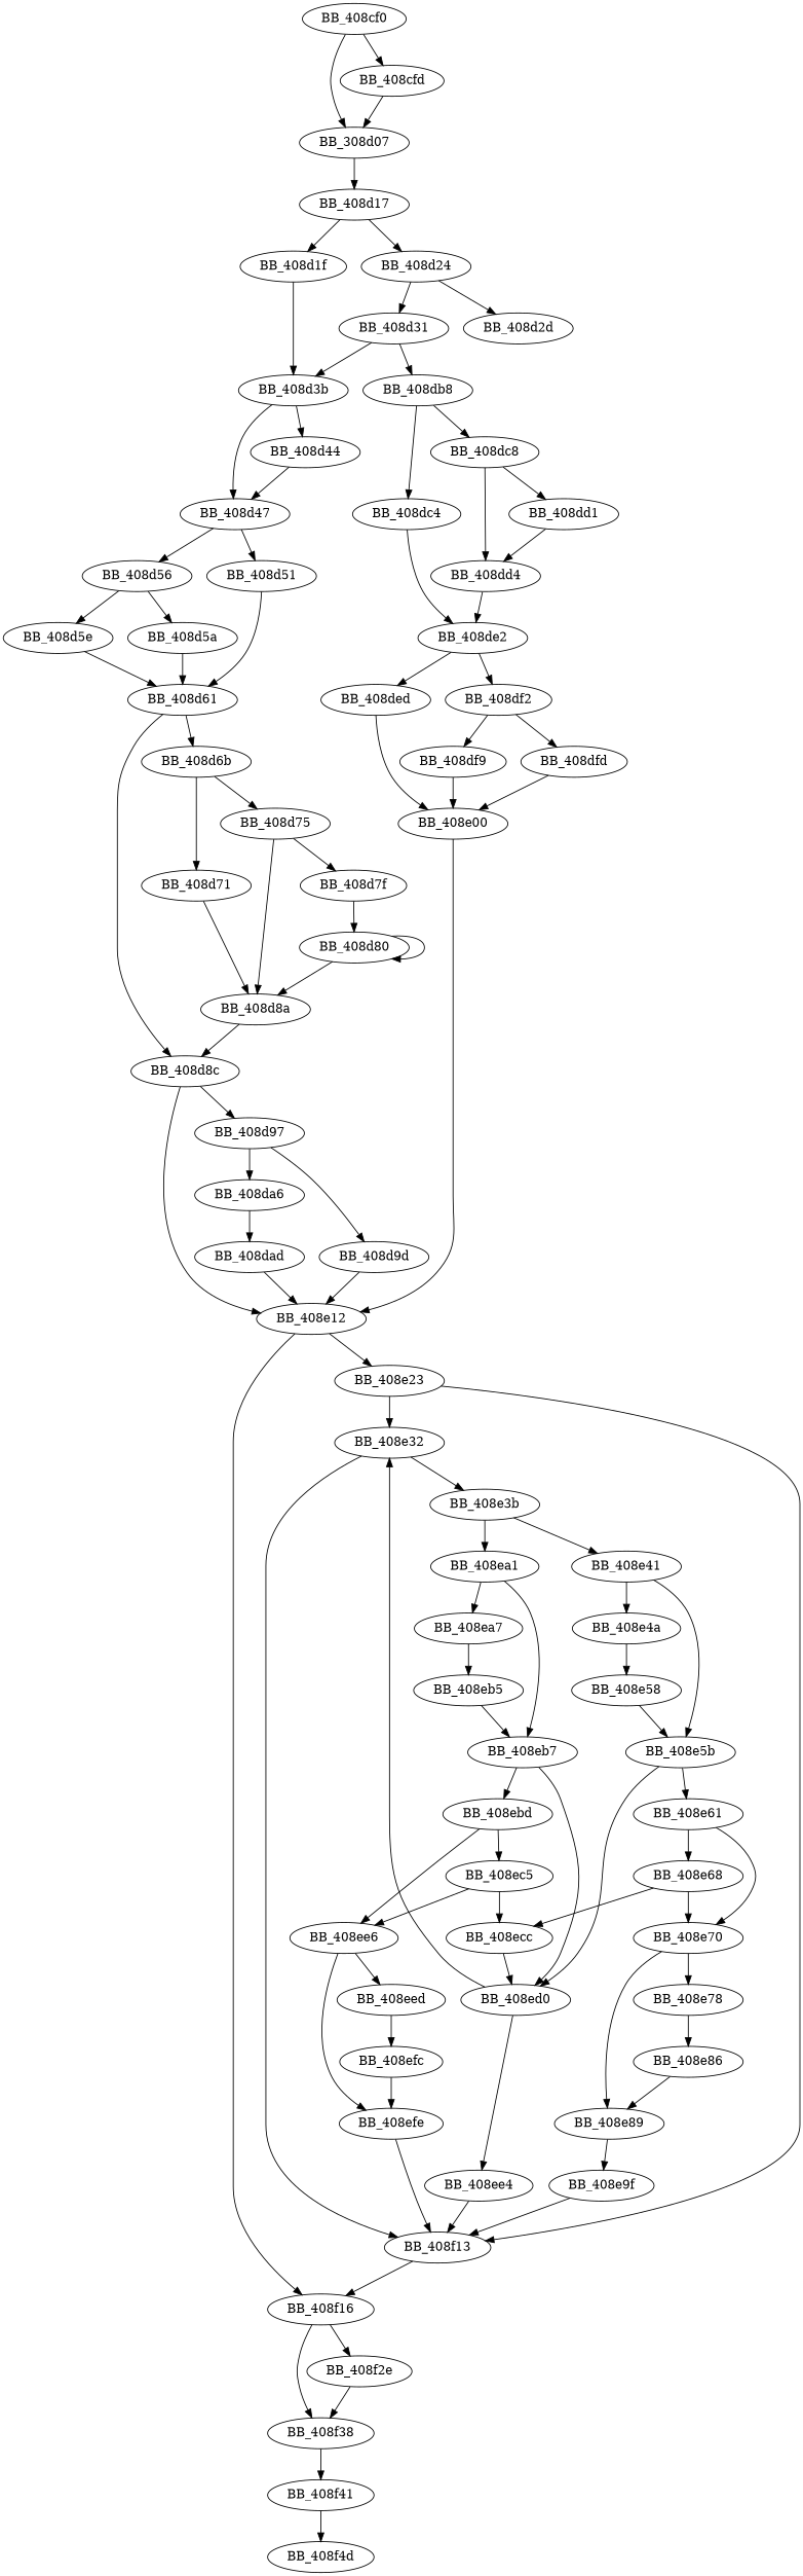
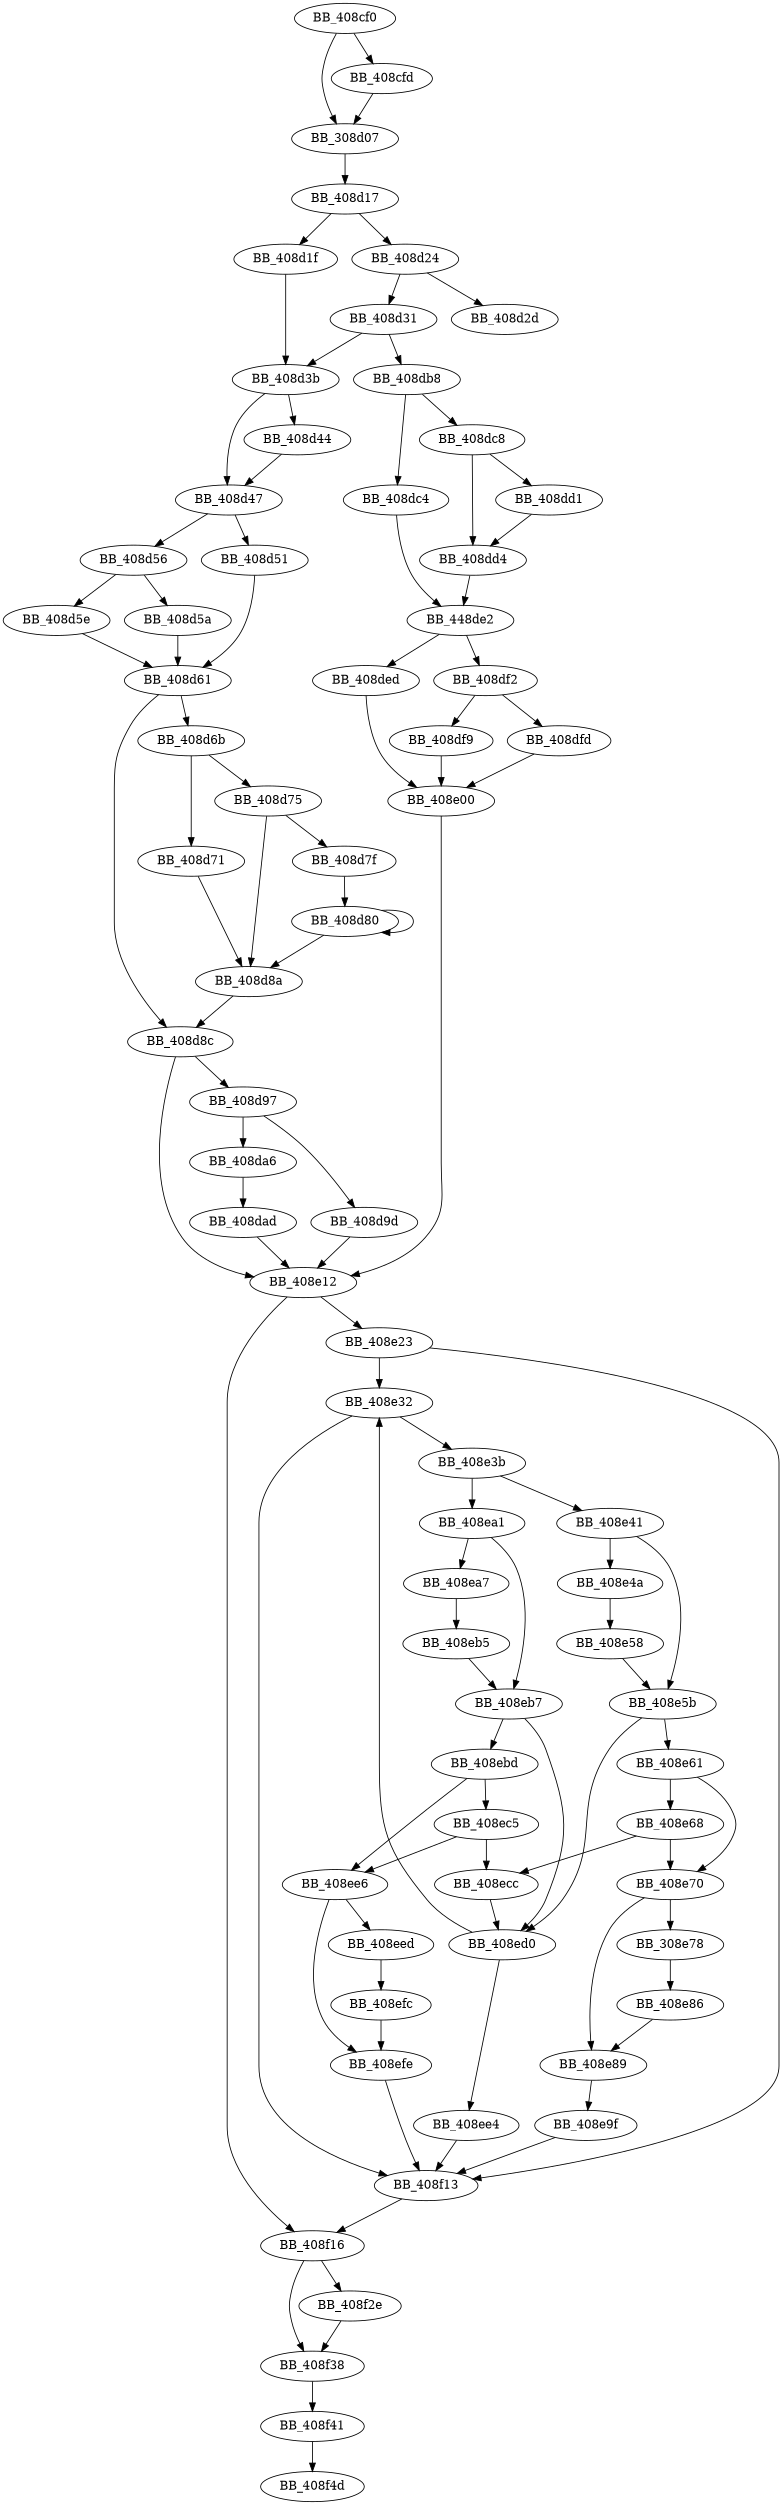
  digraph {
    BB_408cf0
    BB_408cfd
    n3 [label=BB_308d07]
    BB_408d17
    BB_408d1f
    BB_408d24
    BB_408d3b
    BB_408d2d
    BB_408d31
    BB_408d44
    BB_408d47
    BB_408db8
    BB_408d51
    BB_408d56
    BB_408dc4
    BB_408dc8
-   BB_408de2
+   BB_408de2 [label=BB_448de2]
    BB_408dd1
    BB_408dd4
    BB_408d61
    BB_408d5a
    BB_408d5e
    BB_408d6b
    BB_408d8c
    BB_408d71
    BB_408d75
    BB_408d97
    BB_408e12
    BB_408d8a
    BB_408d7f
    BB_408d9d
    BB_408da6
    BB_408e23
    BB_408f16
    BB_408d80
    BB_408dad
    BB_408e32
    BB_408f13
    BB_408f2e
    BB_408f38
    BB_408ded
    BB_408df2
    BB_408e00
    BB_408df9
    BB_408dfd
    BB_408e3b
    BB_408f41
    BB_408e41
    BB_408ea1
    BB_408e4a
    BB_408e5b
    BB_408ea7
    BB_408eb7
    BB_408e58
    BB_408e61
    BB_408ed0
    BB_408eb5
    BB_408ebd
    BB_408e68
    BB_408e70
    BB_408ee4
    BB_408ecc
-   BB_408e78
+   BB_408e78 [label=BB_308e78]
    BB_408e89
    BB_408e86
    BB_408e9f
    BB_408ec5
    BB_408ee6
    BB_408eed
    BB_408efe
    BB_408efc
    BB_408f4d
    BB_408cf0 -> BB_408cfd
    BB_408cf0 -> n3
    BB_408cfd -> n3
    n3 -> BB_408d17
    BB_408d17 -> BB_408d1f
    BB_408d17 -> BB_408d24
    BB_408d1f -> BB_408d3b
    BB_408d24 -> BB_408d2d
    BB_408d24 -> BB_408d31
    BB_408d3b -> BB_408d44
    BB_408d3b -> BB_408d47
    BB_408d31 -> BB_408d3b
    BB_408d31 -> BB_408db8
    BB_408d44 -> BB_408d47
    BB_408d47 -> BB_408d51
    BB_408d47 -> BB_408d56
    BB_408db8 -> BB_408dc4
    BB_408db8 -> BB_408dc8
    BB_408d51 -> BB_408d61
    BB_408d56 -> BB_408d5a
    BB_408d56 -> BB_408d5e
    BB_408dc4 -> BB_408de2
    BB_408dc8 -> BB_408dd1
    BB_408dc8 -> BB_408dd4
    BB_408de2 -> BB_408ded
    BB_408de2 -> BB_408df2
    BB_408dd1 -> BB_408dd4
    BB_408dd4 -> BB_408de2
    BB_408d61 -> BB_408d6b
    BB_408d61 -> BB_408d8c
    BB_408d5a -> BB_408d61
    BB_408d5e -> BB_408d61
    BB_408d6b -> BB_408d71
    BB_408d6b -> BB_408d75
    BB_408d8c -> BB_408d97
    BB_408d8c -> BB_408e12
    BB_408d71 -> BB_408d8a
    BB_408d75 -> BB_408d8a
    BB_408d75 -> BB_408d7f
    BB_408d97 -> BB_408d9d
    BB_408d97 -> BB_408da6
    BB_408e12 -> BB_408e23
    BB_408e12 -> BB_408f16
    BB_408d8a -> BB_408d8c
    BB_408d7f -> BB_408d80
    BB_408d9d -> BB_408e12
    BB_408da6 -> BB_408dad
    BB_408e23 -> BB_408e32
    BB_408e23 -> BB_408f13
    BB_408f16 -> BB_408f2e
    BB_408f16 -> BB_408f38
    BB_408d80 -> BB_408d8a
    BB_408d80 -> BB_408d80
    BB_408dad -> BB_408e12
    BB_408e32 -> BB_408f13
    BB_408e32 -> BB_408e3b
    BB_408f13 -> BB_408f16
    BB_408f2e -> BB_408f38
    BB_408f38 -> BB_408f41
    BB_408ded -> BB_408e00
    BB_408df2 -> BB_408df9
    BB_408df2 -> BB_408dfd
    BB_408e00 -> BB_408e12
    BB_408df9 -> BB_408e00
    BB_408dfd -> BB_408e00
    BB_408e3b -> BB_408e41
    BB_408e3b -> BB_408ea1
    BB_408f41 -> BB_408f4d
    BB_408e41 -> BB_408e4a
    BB_408e41 -> BB_408e5b
    BB_408ea1 -> BB_408ea7
    BB_408ea1 -> BB_408eb7
    BB_408e4a -> BB_408e58
    BB_408e5b -> BB_408e61
    BB_408e5b -> BB_408ed0
    BB_408ea7 -> BB_408eb5
    BB_408eb7 -> BB_408ed0
    BB_408eb7 -> BB_408ebd
    BB_408e58 -> BB_408e5b
    BB_408e61 -> BB_408e68
    BB_408e61 -> BB_408e70
    BB_408ed0 -> BB_408e32
    BB_408ed0 -> BB_408ee4
    BB_408eb5 -> BB_408eb7
    BB_408ebd -> BB_408ec5
    BB_408ebd -> BB_408ee6
    BB_408e68 -> BB_408e70
    BB_408e68 -> BB_408ecc
    BB_408e70 -> BB_408e78
    BB_408e70 -> BB_408e89
    BB_408ee4 -> BB_408f13
    BB_408ecc -> BB_408ed0
    BB_408e78 -> BB_408e86
    BB_408e89 -> BB_408e9f
    BB_408e86 -> BB_408e89
    BB_408e9f -> BB_408f13
    BB_408ec5 -> BB_408ecc
    BB_408ec5 -> BB_408ee6
    BB_408ee6 -> BB_408eed
    BB_408ee6 -> BB_408efe
    BB_408eed -> BB_408efc
    BB_408efe -> BB_408f13
    BB_408efc -> BB_408efe
  }
